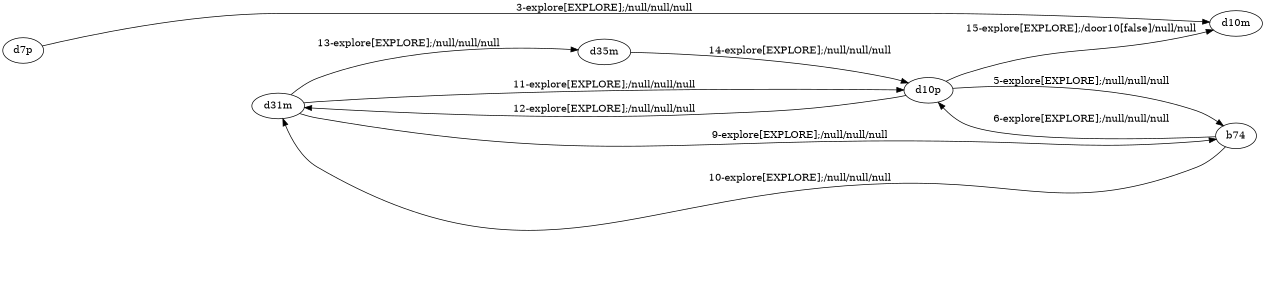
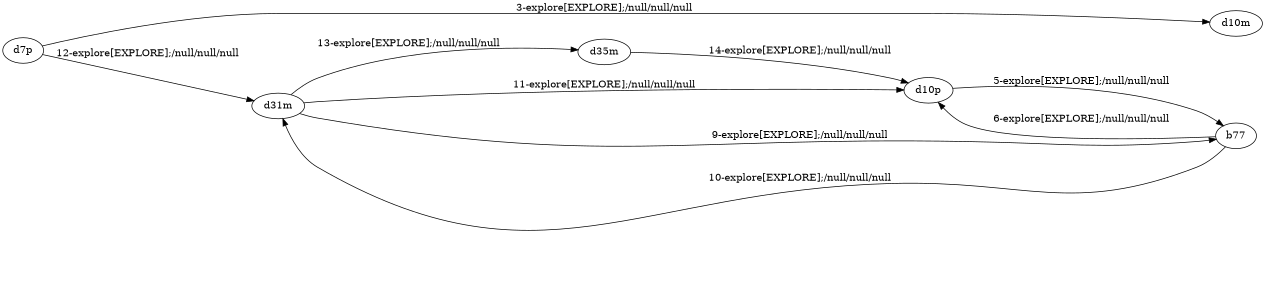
  digraph {
    rankdir=LR
    d7p
    d10m
    d10p
-   b77 [label=b74]
+   b77
    d31m
    d35m
    d7p -> d10m [label="3-explore[EXPLORE];/null/null/null"]
-   d10p -> d10m [label="15-explore[EXPLORE];/door10[false]/null/null"]
    d10p -> b77 [label="5-explore[EXPLORE];/null/null/null"]
-   d10p -> d31m [label="12-explore[EXPLORE];/null/null/null"]
+   d7p -> d31m [label="12-explore[EXPLORE];/null/null/null"]
    b77 -> d10p [label="6-explore[EXPLORE];/null/null/null"]
    b77 -> d31m [label="10-explore[EXPLORE];/null/null/null"]
    d31m -> d10p [label="11-explore[EXPLORE];/null/null/null"]
    d31m -> b77 [label="9-explore[EXPLORE];/null/null/null"]
    d31m -> d35m [label="13-explore[EXPLORE];/null/null/null"]
    d35m -> d10p [label="14-explore[EXPLORE];/null/null/null"]
  }
